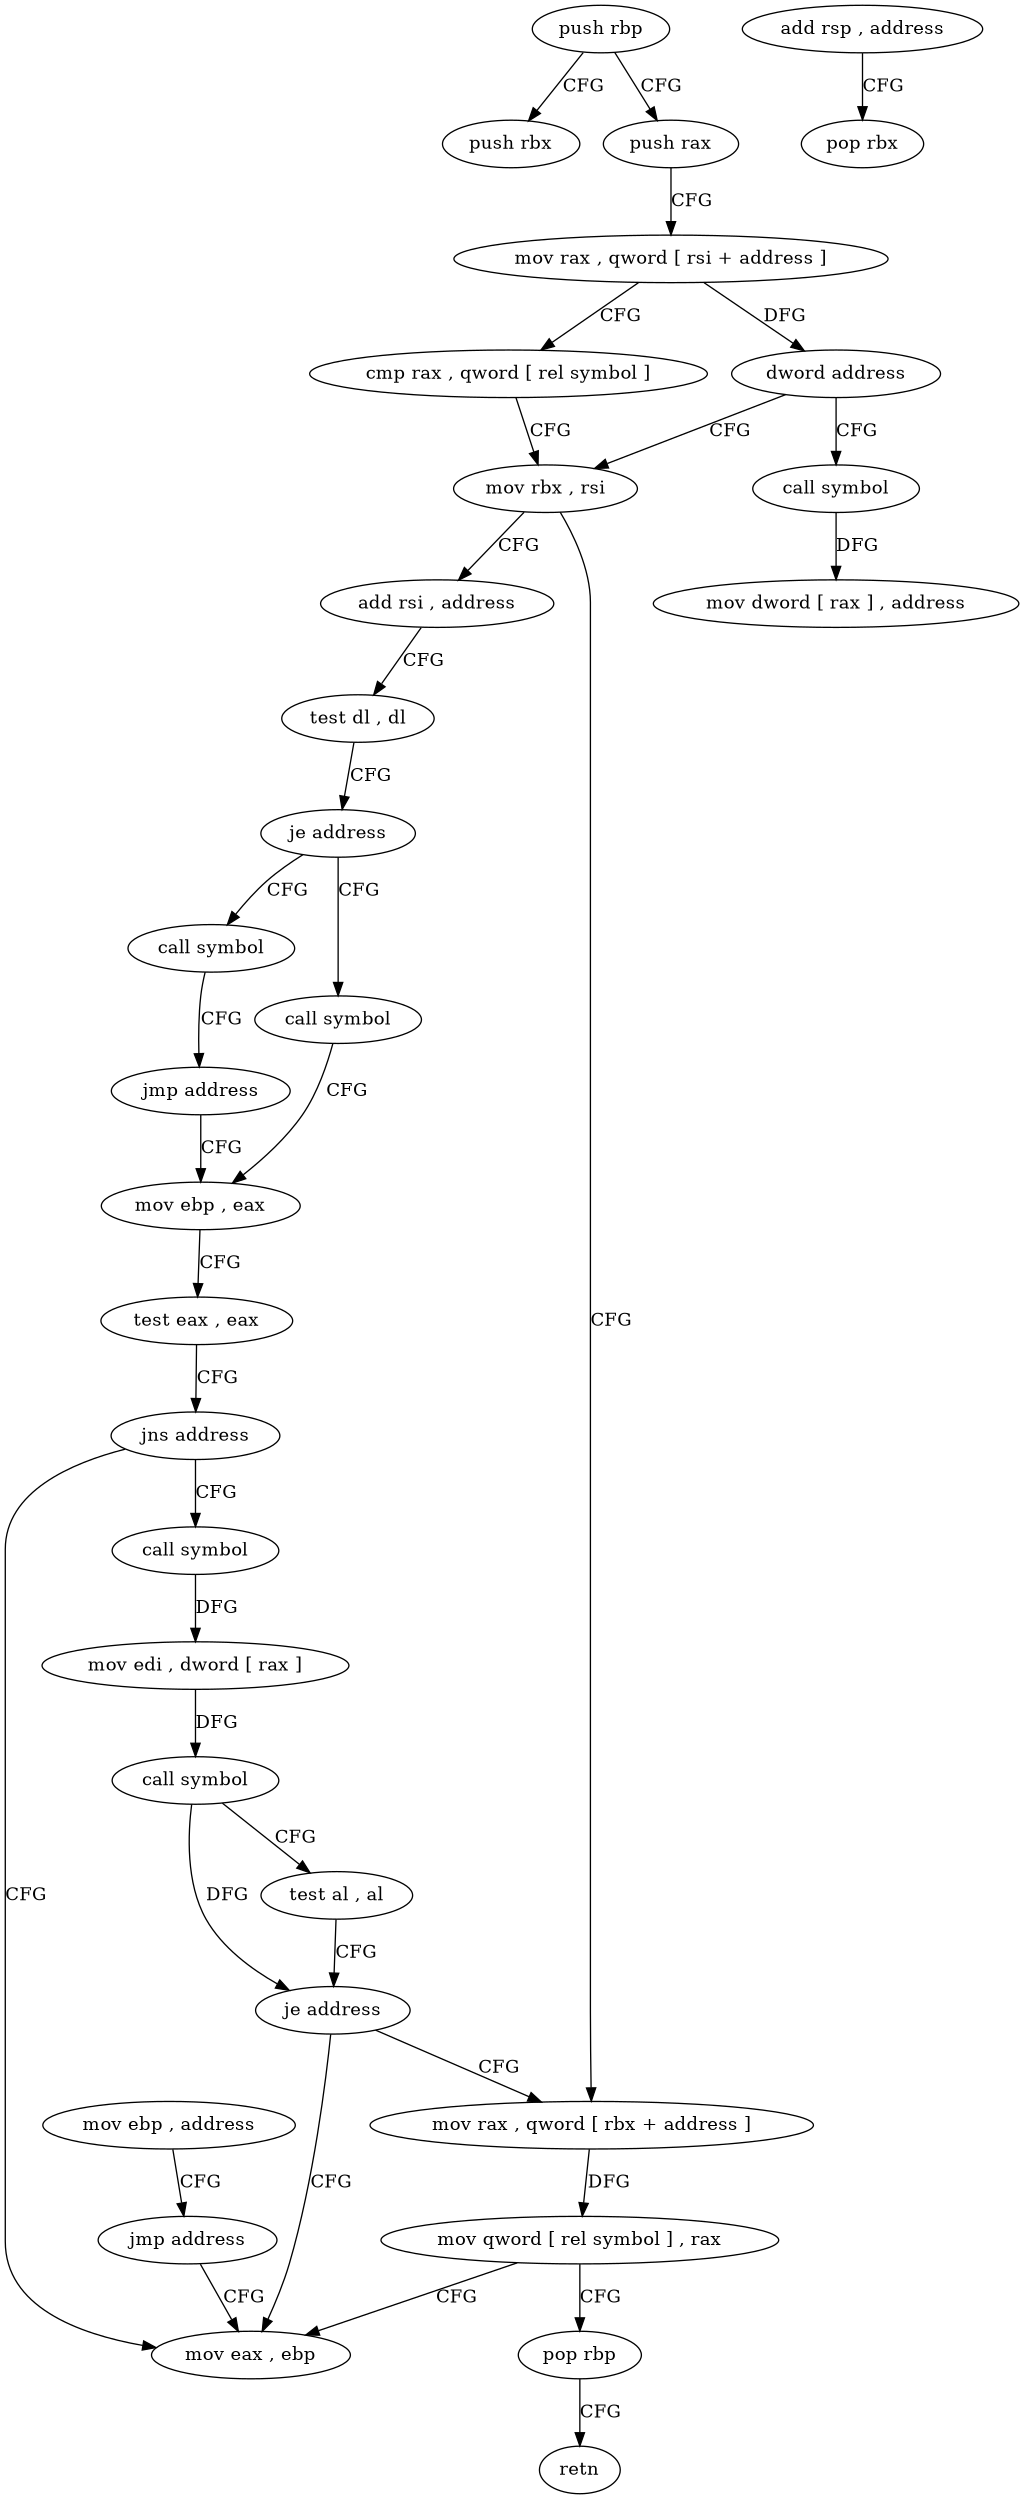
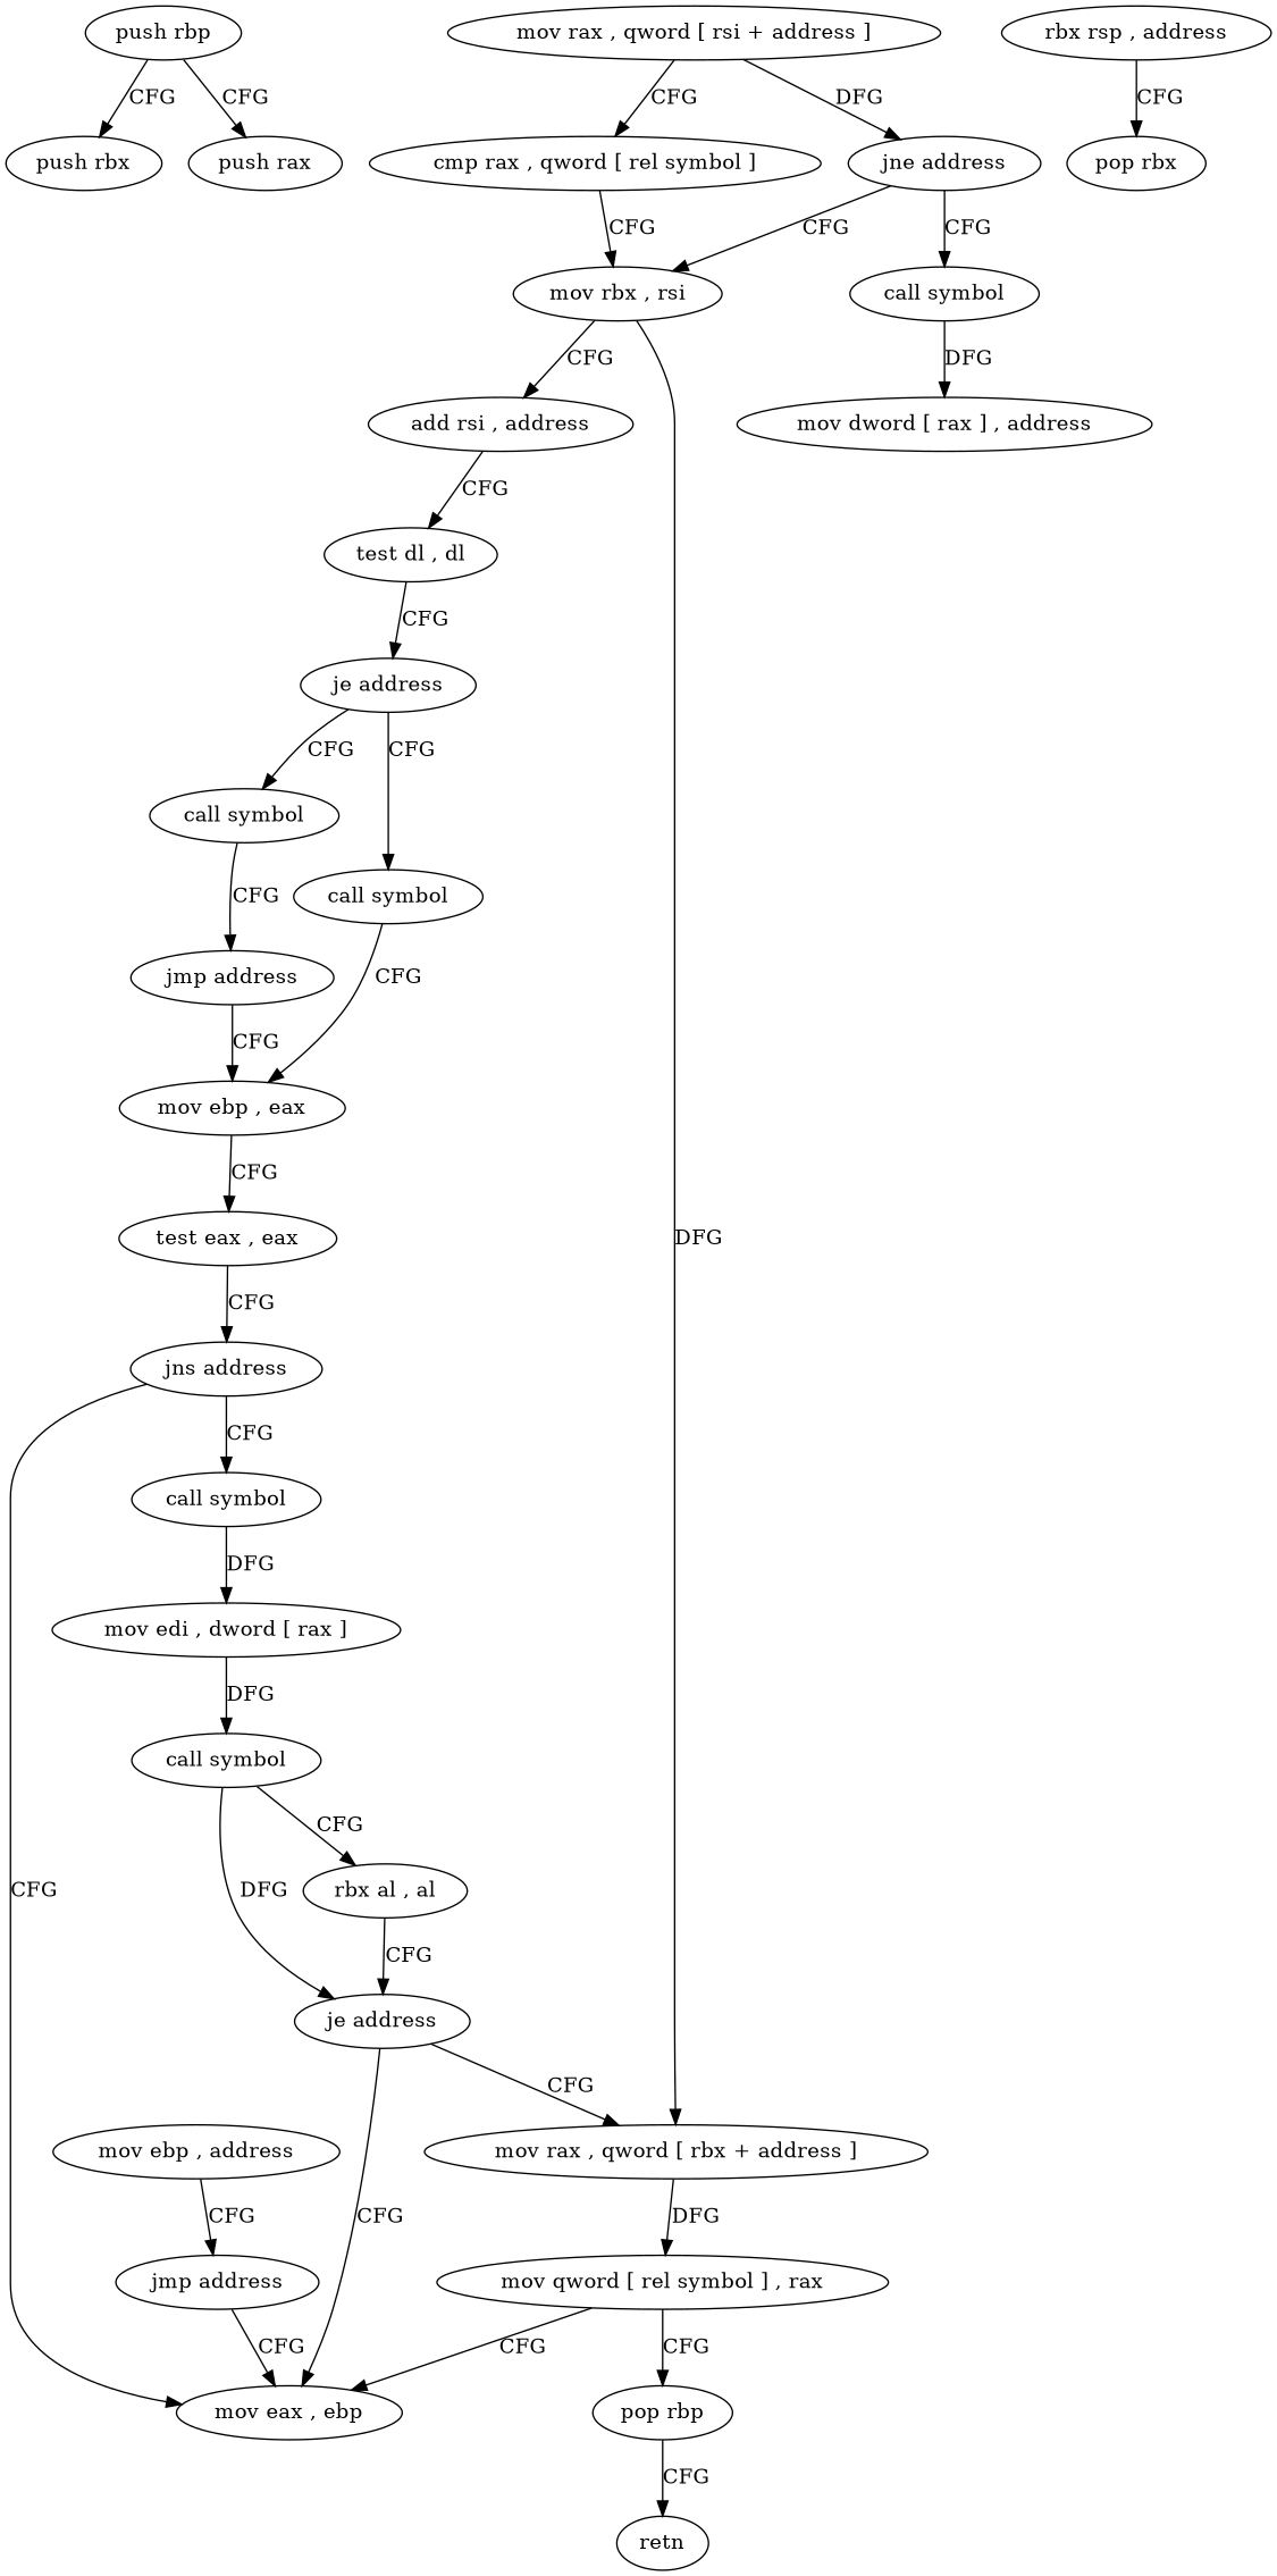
  digraph {
    n1 [label="push rbp"]
    n2 [label="push rbx"]
    n3 [label="push rax"]
    n4 [label="mov rax , qword [ rsi + address ]"]
    n5 [label="cmp rax , qword [ rel symbol ]"]
-   n6 [label="dword address"]
+   n6 [label="jne address"]
    n7 [label="mov rbx , rsi"]
    n8 [label="call symbol"]
    n9 [label="add rsi , address"]
    n10 [label="mov rax , qword [ rbx + address ]"]
    n11 [label="mov dword [ rax ] , address"]
    n12 [label="test dl , dl"]
    n13 [label="mov qword [ rel symbol ] , rax"]
    n14 [label="je address"]
    n15 [label="call symbol"]
    n16 [label="call symbol"]
    n17 [label="mov ebp , eax"]
    n18 [label="jmp address"]
    n19 [label="test eax , eax"]
    n20 [label="mov ebp , address"]
    n21 [label="jmp address"]
    n22 [label="mov eax , ebp"]
-   n23 [label="add rsp , address"]
+   n23 [label="rbx rsp , address"]
    n24 [label="pop rbx"]
    n25 [label="jns address"]
    n26 [label="pop rbp"]
    n27 [label=retn]
    n28 [label="call symbol"]
    n29 [label="mov edi , dword [ rax ]"]
    n30 [label="call symbol"]
-   n31 [label="test al , al"]
+   n31 [label="rbx al , al"]
    n32 [label="je address"]
    n1 -> n2 [label=CFG]
    n1 -> n3 [label=CFG]
-   n3 -> n4 [label=CFG]
    n4 -> n5 [label=CFG]
    n4 -> n6 [label=DFG]
    n5 -> n7 [label=CFG]
    n6 -> n7 [label=CFG]
    n6 -> n8 [label=CFG]
    n7 -> n9 [label=CFG]
-   n7 -> n10 [label=CFG]
+   n7 -> n10 [label=DFG]
    n8 -> n11 [label=DFG]
    n9 -> n12 [label=CFG]
    n10 -> n13 [label=DFG]
    n12 -> n14 [label=CFG]
    n13 -> n22 [label=CFG]
    n13 -> n26 [label=CFG]
    n14 -> n15 [label=CFG]
    n14 -> n16 [label=CFG]
    n15 -> n17 [label=CFG]
    n16 -> n18 [label=CFG]
    n17 -> n19 [label=CFG]
    n18 -> n17 [label=CFG]
    n19 -> n25 [label=CFG]
    n20 -> n21 [label=CFG]
    n21 -> n22 [label=CFG]
    n23 -> n24 [label=CFG]
    n25 -> n22 [label=CFG]
    n25 -> n28 [label=CFG]
    n26 -> n27 [label=CFG]
    n28 -> n29 [label=DFG]
    n29 -> n30 [label=DFG]
    n30 -> n31 [label=CFG]
    n30 -> n32 [label=DFG]
    n31 -> n32 [label=CFG]
    n32 -> n10 [label=CFG]
    n32 -> n22 [label=CFG]
  }
